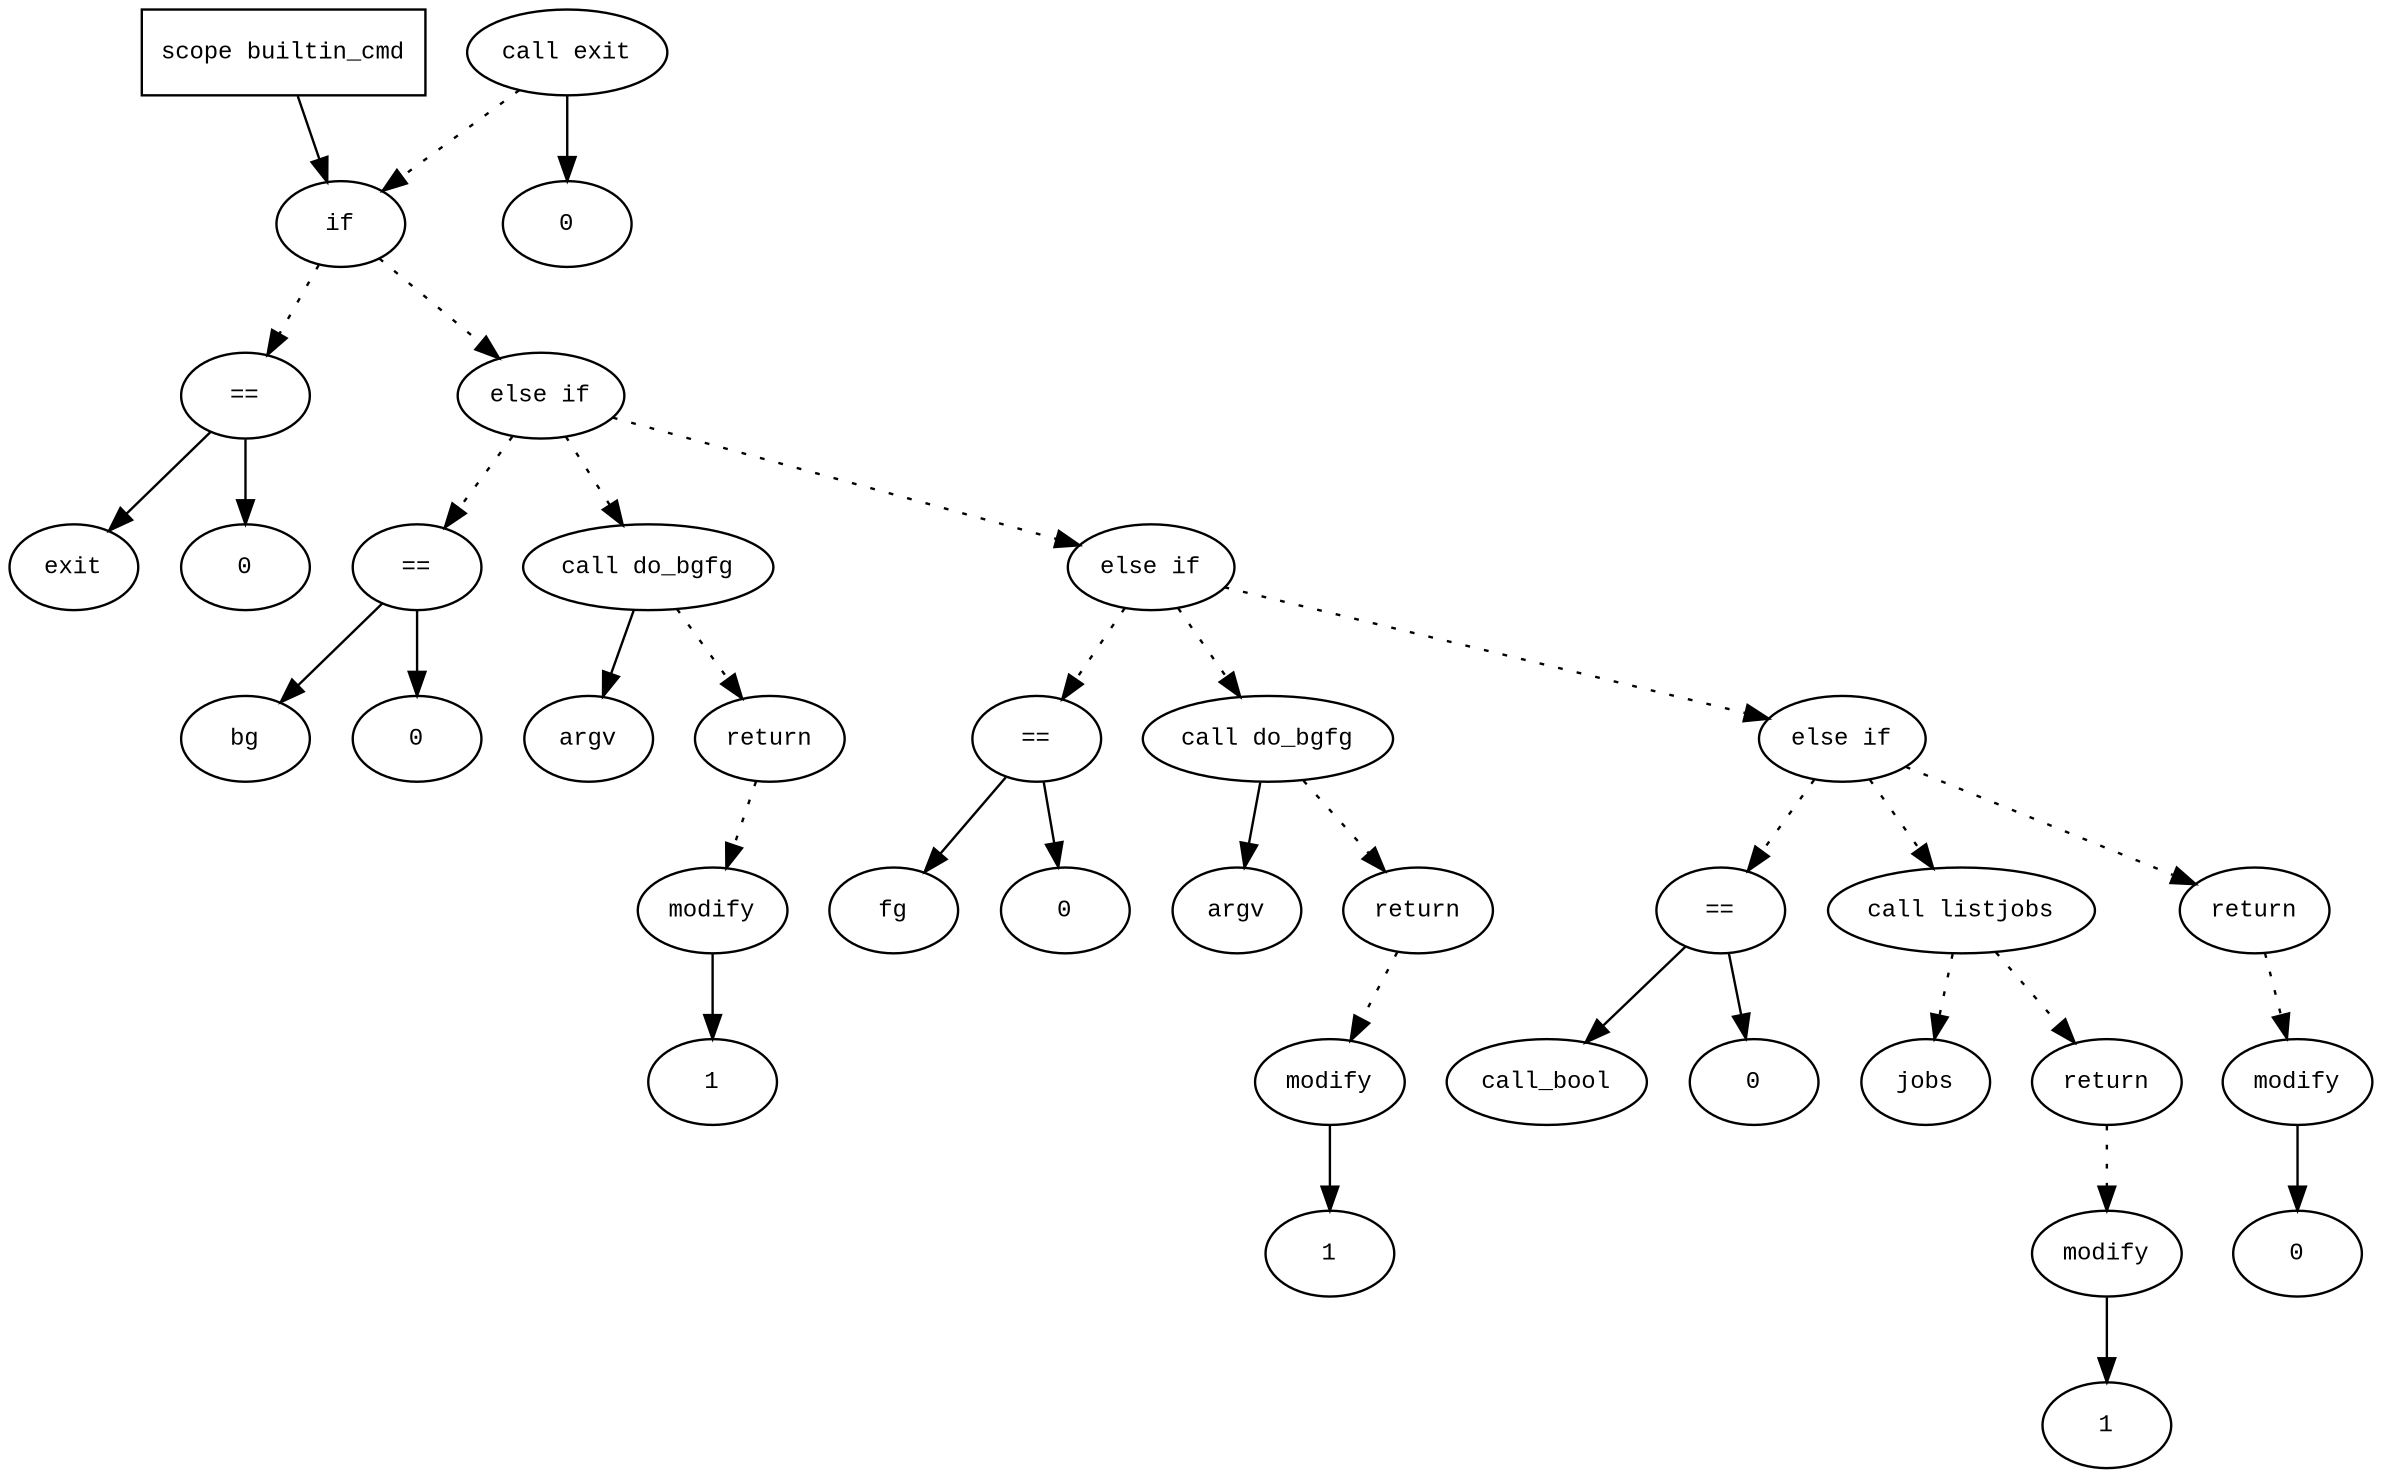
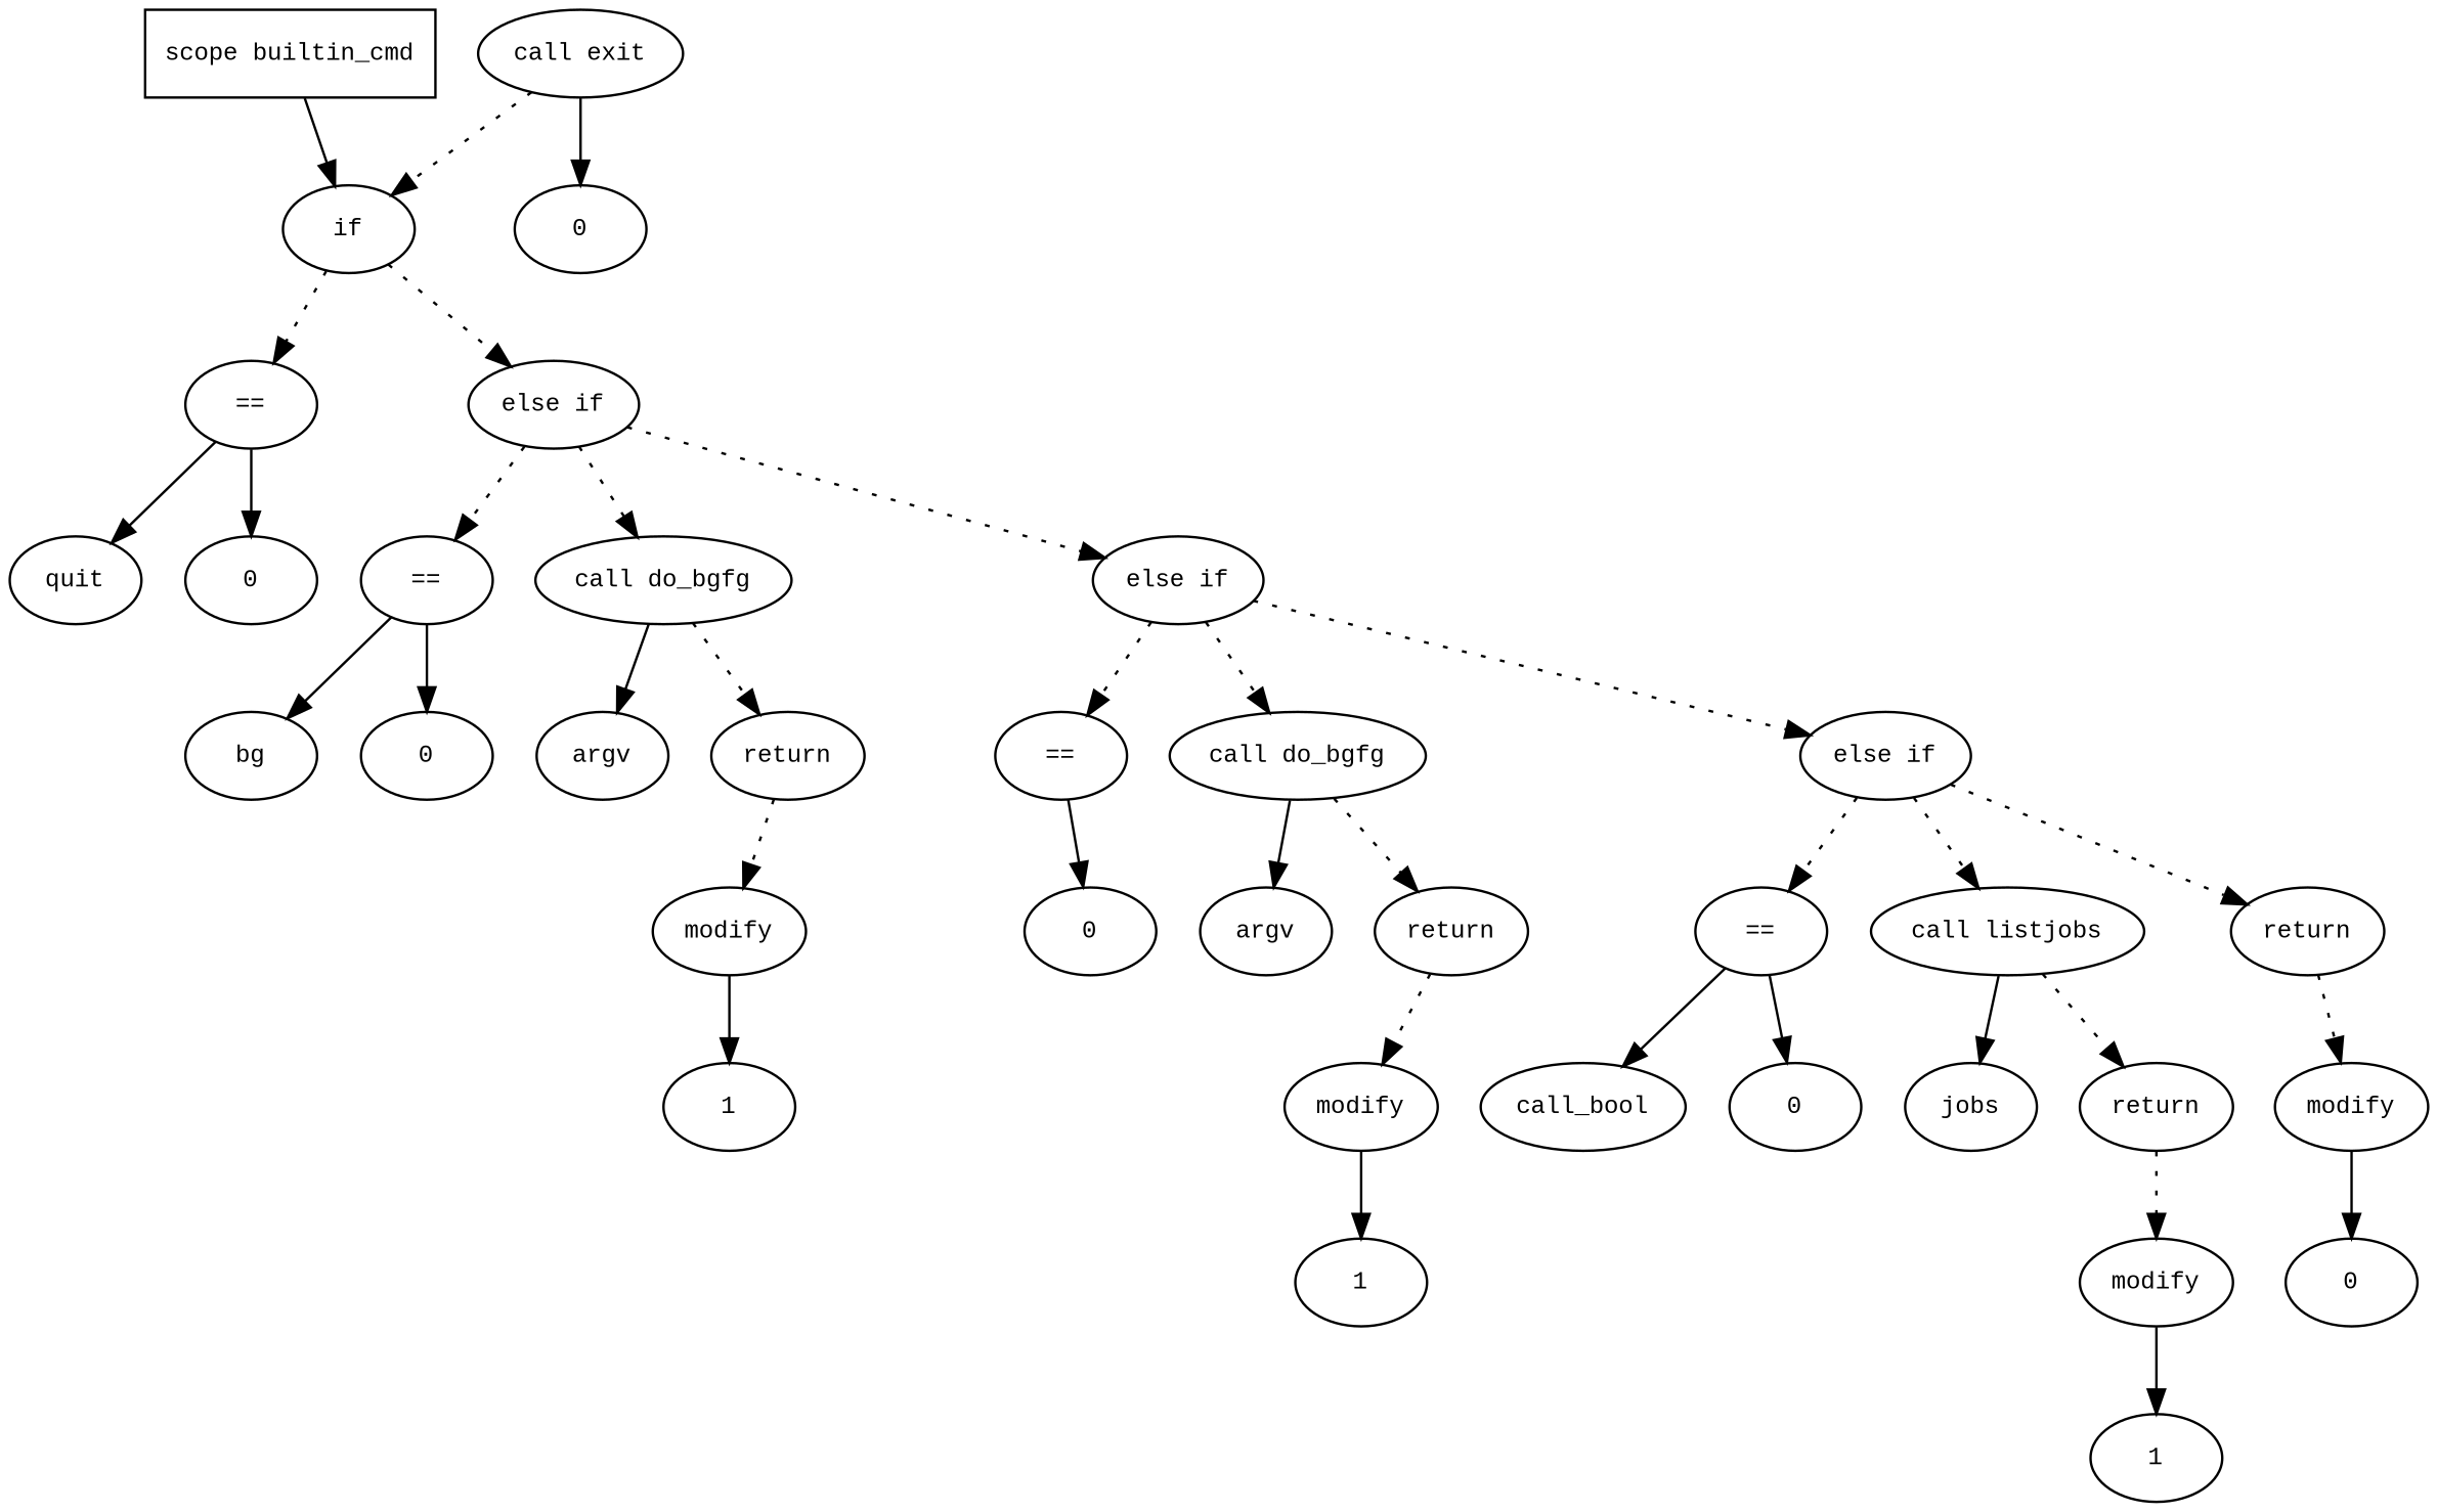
  digraph {
    fontname="Liberation Mono"
    fontsize=10
    node [fontname="Liberation Mono" fontsize=10 shape=ellipse]
    edge [fontname="Liberation Mono" fontsize=10 style=dotted]
    n1 [label="scope builtin_cmd" shape=box]
    n2 [label=if]
    n3 [label="=="]
    n4 [label="else if"]
-   n5 [label=exit]
+   n5 [label=quit]
    n6 [label=0]
    n7 [label="call exit"]
    n8 [label=0]
    n9 [label="=="]
    n10 [label="call do_bgfg"]
    n11 [label="else if"]
    n12 [label=bg]
    n13 [label=0]
    n14 [label=argv]
    n15 [label=return]
    n16 [label="=="]
    n17 [label="call do_bgfg"]
    n18 [label="else if"]
    n19 [label=modify]
    n20 [label=1]
-   n21 [label=fg]
    n22 [label=0]
    n23 [label=argv]
    n24 [label=return]
    n25 [label="=="]
    n26 [label="call listjobs"]
    n27 [label=return]
    n28 [label=modify]
    n29 [label=1]
    n30 [label=call_bool]
    n31 [label=0]
    n32 [label=jobs]
    n33 [label=return]
    n34 [label=modify]
    n35 [label=modify]
    n36 [label=1]
    n37 [label=0]
    n1 -> n2 [style=solid]
    n2 -> n3
    n2 -> n4
    n3 -> n5 [style=""]
    n3 -> n6 [style=""]
    n4 -> n9
    n4 -> n10
    n4 -> n11
    n7 -> n2
    n7 -> n8 [style=""]
    n9 -> n12 [style=""]
    n9 -> n13 [style=""]
    n10 -> n14 [style=""]
    n10 -> n15
    n11 -> n16
    n11 -> n17
    n11 -> n18
    n15 -> n19
-   n16 -> n21 [style=""]
    n16 -> n22 [style=""]
    n17 -> n23 [style=""]
    n17 -> n24
    n18 -> n25
    n18 -> n26
    n18 -> n27
    n19 -> n20 [style=""]
    n24 -> n28
    n25 -> n30 [style=""]
    n25 -> n31 [style=""]
-   n26 -> n32
+   n26 -> n32 [style=""]
    n26 -> n33
    n27 -> n34
    n28 -> n29 [style=""]
    n33 -> n35
    n34 -> n37 [style=""]
    n35 -> n36 [style=""]
  }
